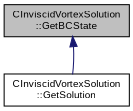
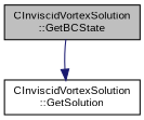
  digraph {
    rankdir=TB
    fontname="Liberation Sans"
    node [color=black fontname="Liberation Sans" fontsize=10 shape=record style=filled]
    n1 [fillcolor=grey75 fontcolor=black height=0.2 label="CInviscidVortexSolution\l::GetBCState" width=0.4]
    n2 [fillcolor=white height=0.2 label="CInviscidVortexSolution\l::GetSolution" width=0.4]
-   n2 -> n1 [color=midnightblue fontname="Liberation Sans" fontsize=10 labelfontname=Helvetica labelfontsize=10 style=solid]
+   n1 -> n2 [color=midnightblue fontname="Liberation Sans" fontsize=10 labelfontname=Helvetica labelfontsize=10 style=solid]
  }
